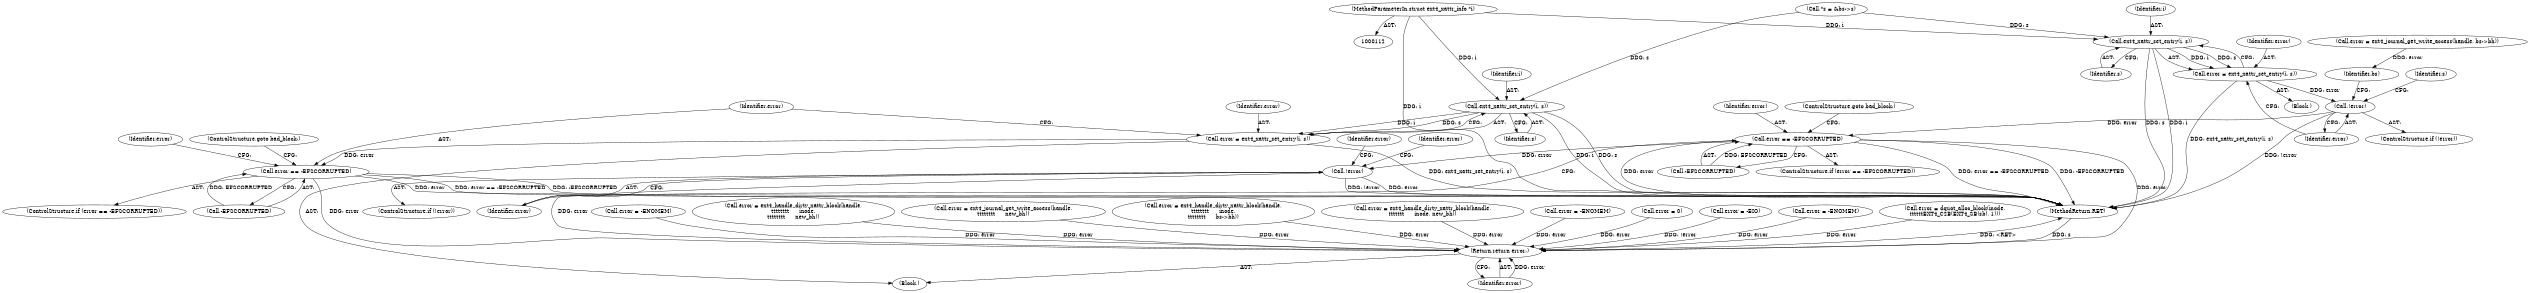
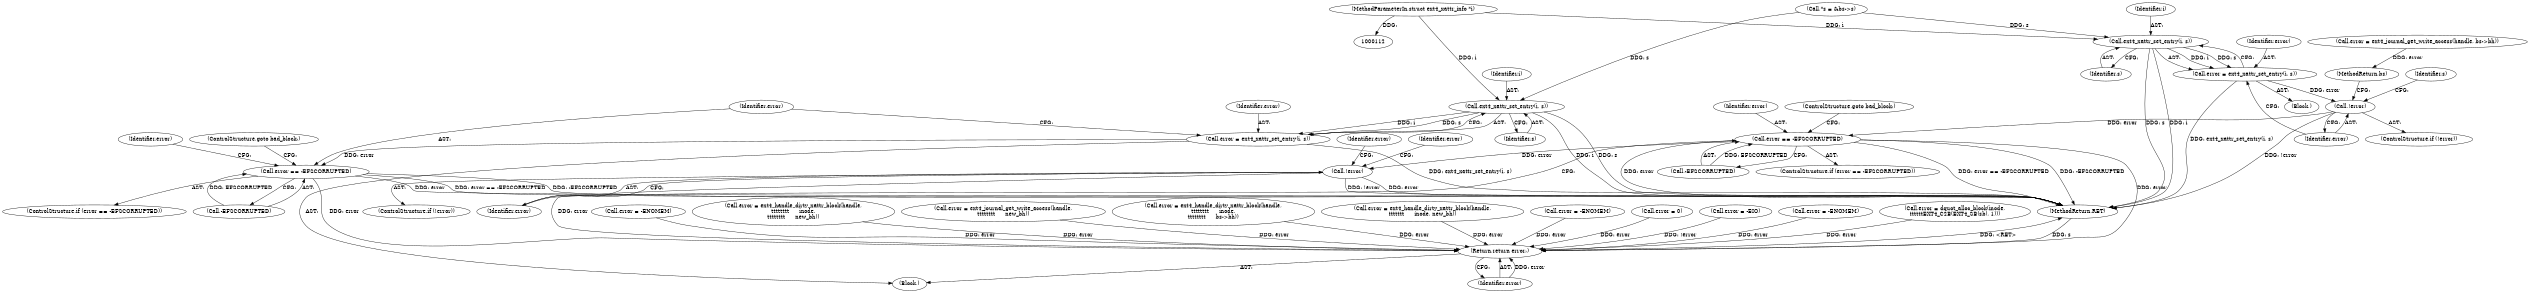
  digraph {
    n1 [label="(MethodParameterIn,struct ext4_xattr_info *i)"]
    n2 [label="(Call,ext4_xattr_set_entry(i, s))"]
    n3 [label="(Call,ext4_xattr_set_entry(i, s))"]
    n4 [label="(MethodReturn,RET)"]
    1000112
    n6 [label="(Call,error = ext4_xattr_set_entry(i, s))"]
    n7 [label="(Identifier,s)"]
    n8 [label="(Call,error = ext4_xattr_set_entry(i, s))"]
    n9 [label="(Identifier,s)"]
    n10 [label="(Return,return error;)"]
    n11 [label="(Call,!error)"]
    n12 [label="(Block,)"]
    n13 [label="(Call,error == -EFSCORRUPTED)"]
    n14 [label="(Identifier,error)"]
    n15 [label="(ControlStructure,if (!error))"]
    n16 [label="(Call,!error)"]
    n17 [label="(Call,-EFSCORRUPTED)"]
    n18 [label="(ControlStructure,if (error == -EFSCORRUPTED))"]
    n19 [label="(Identifier,error)"]
    n20 [label="(ControlStructure,if (!error))"]
    n21 [label="(Block,)"]
    n22 [label="(Identifier,error)"]
    n23 [label="(Call,error == -EFSCORRUPTED)"]
    n24 [label="(ControlStructure,if (error == -EFSCORRUPTED))"]
    n25 [label="(Call,-EFSCORRUPTED)"]
    n26 [label="(Call,error = -ENOMEM)"]
    n27 [label="(Call,error = ext4_handle_dirty_xattr_block(handle,\n\t\t\t\t\t\t\t\t      inode,\n\t\t\t\t\t\t\t\t      new_bh))"]
    n28 [label="(Identifier,s)"]
    n29 [label="(Call,error = ext4_journal_get_write_access(handle,\n\t\t\t\t\t\t\t\t      new_bh))"]
    n30 [label="(Identifier,error)"]
    n31 [label="(Identifier,i)"]
    n32 [label="(Identifier,error)"]
    n33 [label="(Identifier,error)"]
    n34 [label="(Call,error = ext4_handle_dirty_xattr_block(handle,\n\t\t\t\t\t\t\t\t      inode,\n\t\t\t\t\t\t\t\t      bs->bh))"]
    n35 [label="(Call,error = ext4_handle_dirty_xattr_block(handle,\n\t\t\t\t\t\t\t      inode, new_bh))"]
    n36 [label="(Call,error = -ENOMEM)"]
    n37 [label="(Call,error = 0)"]
    n38 [label="(Identifier,i)"]
    n39 [label="(Call,error = ext4_journal_get_write_access(handle, bs->bh))"]
-   n40 [label="(Identifier,bs)"]
+   n40 [label="(MethodReturn,bs)"]
    n41 [label="(ControlStructure,goto bad_block;)"]
    n42 [label="(Identifier,error)"]
    n43 [label="(Call,error = -EIO)"]
    n44 [label="(Identifier,error)"]
    n45 [label="(Call,error = -ENOMEM)"]
    n46 [label="(Identifier,error)"]
    n47 [label="(Identifier,error)"]
    n48 [label="(ControlStructure,goto bad_block;)"]
    n49 [label="(Call,*s = &bs->s)"]
    n50 [label="(Call,error = dquot_alloc_block(inode,\n\t\t\t\t\t\tEXT4_C2B(EXT4_SB(sb), 1)))"]
    n1 -> n2 [label="DDG: i"]
    n1 -> n3 [label="DDG: i"]
-   n1 -> n4 [label="DDG: i"]
-   n1 -> 1000112 [label="AST: "]
+   n1 -> 1000112 [label="DDG: "]
    n2 -> n4 [label="DDG: s"]
    n2 -> n4 [label="DDG: i"]
    n2 -> n6 [label="AST: "]
    n2 -> n6 [label="DDG: i"]
    n2 -> n6 [label="DDG: s"]
    n2 -> n7 [label="CFG: "]
    n3 -> n4 [label="DDG: s"]
    n3 -> n4 [label="DDG: i"]
    n3 -> n8 [label="AST: "]
    n3 -> n8 [label="DDG: i"]
    n3 -> n8 [label="DDG: s"]
    n3 -> n9 [label="CFG: "]
    n4 -> n10 [label="DDG: s"]
    n6 -> n2 [label="CFG: "]
    n6 -> n4 [label="DDG: ext4_xattr_set_entry(i, s)"]
    n6 -> n11 [label="DDG: error"]
    n6 -> n12 [label="AST: "]
    n7 -> n2 [label="AST: "]
    n8 -> n3 [label="CFG: "]
    n8 -> n4 [label="DDG: ext4_xattr_set_entry(i, s)"]
    n8 -> n21 [label="AST: "]
    n8 -> n23 [label="DDG: error"]
    n9 -> n3 [label="AST: "]
    n10 -> n4 [label="DDG: <RET>"]
    n10 -> n21 [label="AST: "]
    n10 -> n22 [label="CFG: "]
    n11 -> n4 [label="DDG: !error"]
    n11 -> n13 [label="DDG: error"]
    n11 -> n14 [label="CFG: "]
    n11 -> n15 [label="AST: "]
    n13 -> n4 [label="DDG: error"]
    n13 -> n4 [label="DDG: error == -EFSCORRUPTED"]
    n13 -> n4 [label="DDG: -EFSCORRUPTED"]
    n13 -> n10 [label="DDG: error"]
    n13 -> n16 [label="DDG: error"]
    n13 -> n17 [label="CFG: "]
    n13 -> n18 [label="AST: "]
    n14 -> n6 [label="CFG: "]
    n14 -> n11 [label="AST: "]
    n16 -> n4 [label="DDG: !error"]
    n16 -> n4 [label="DDG: error"]
    n16 -> n10 [label="DDG: error"]
    n16 -> n19 [label="CFG: "]
    n16 -> n20 [label="AST: "]
    n17 -> n13 [label="AST: "]
    n17 -> n13 [label="DDG: EFSCORRUPTED"]
    n19 -> n13 [label="CFG: "]
    n19 -> n16 [label="AST: "]
    n22 -> n10 [label="AST: "]
    n22 -> n10 [label="DDG: error"]
    n23 -> n4 [label="DDG: error == -EFSCORRUPTED"]
    n23 -> n4 [label="DDG: -EFSCORRUPTED"]
    n23 -> n4 [label="DDG: error"]
    n23 -> n10 [label="DDG: error"]
    n23 -> n24 [label="AST: "]
    n23 -> n25 [label="CFG: "]
    n25 -> n23 [label="AST: "]
    n25 -> n23 [label="DDG: EFSCORRUPTED"]
    n26 -> n10 [label="DDG: error"]
    n27 -> n10 [label="DDG: error"]
    n28 -> n11 [label="CFG: "]
    n29 -> n10 [label="DDG: error"]
    n30 -> n8 [label="CFG: "]
    n30 -> n23 [label="AST: "]
    n31 -> n2 [label="AST: "]
    n32 -> n16 [label="CFG: "]
    n33 -> n23 [label="CFG: "]
    n34 -> n10 [label="DDG: error"]
    n35 -> n10 [label="DDG: error"]
    n36 -> n10 [label="DDG: error"]
    n37 -> n10 [label="DDG: error"]
    n38 -> n3 [label="AST: "]
    n39 -> n40 [label="DDG: error"]
    n40 -> n11 [label="CFG: "]
    n41 -> n13 [label="CFG: "]
    n42 -> n6 [label="AST: "]
    n43 -> n10 [label="DDG: !error"]
    n44 -> n8 [label="AST: "]
    n45 -> n10 [label="DDG: error"]
    n46 -> n13 [label="AST: "]
    n47 -> n16 [label="CFG: "]
    n48 -> n23 [label="CFG: "]
    n49 -> n2 [label="DDG: s"]
    n49 -> n3 [label="DDG: s"]
    n50 -> n10 [label="DDG: error"]
  }
